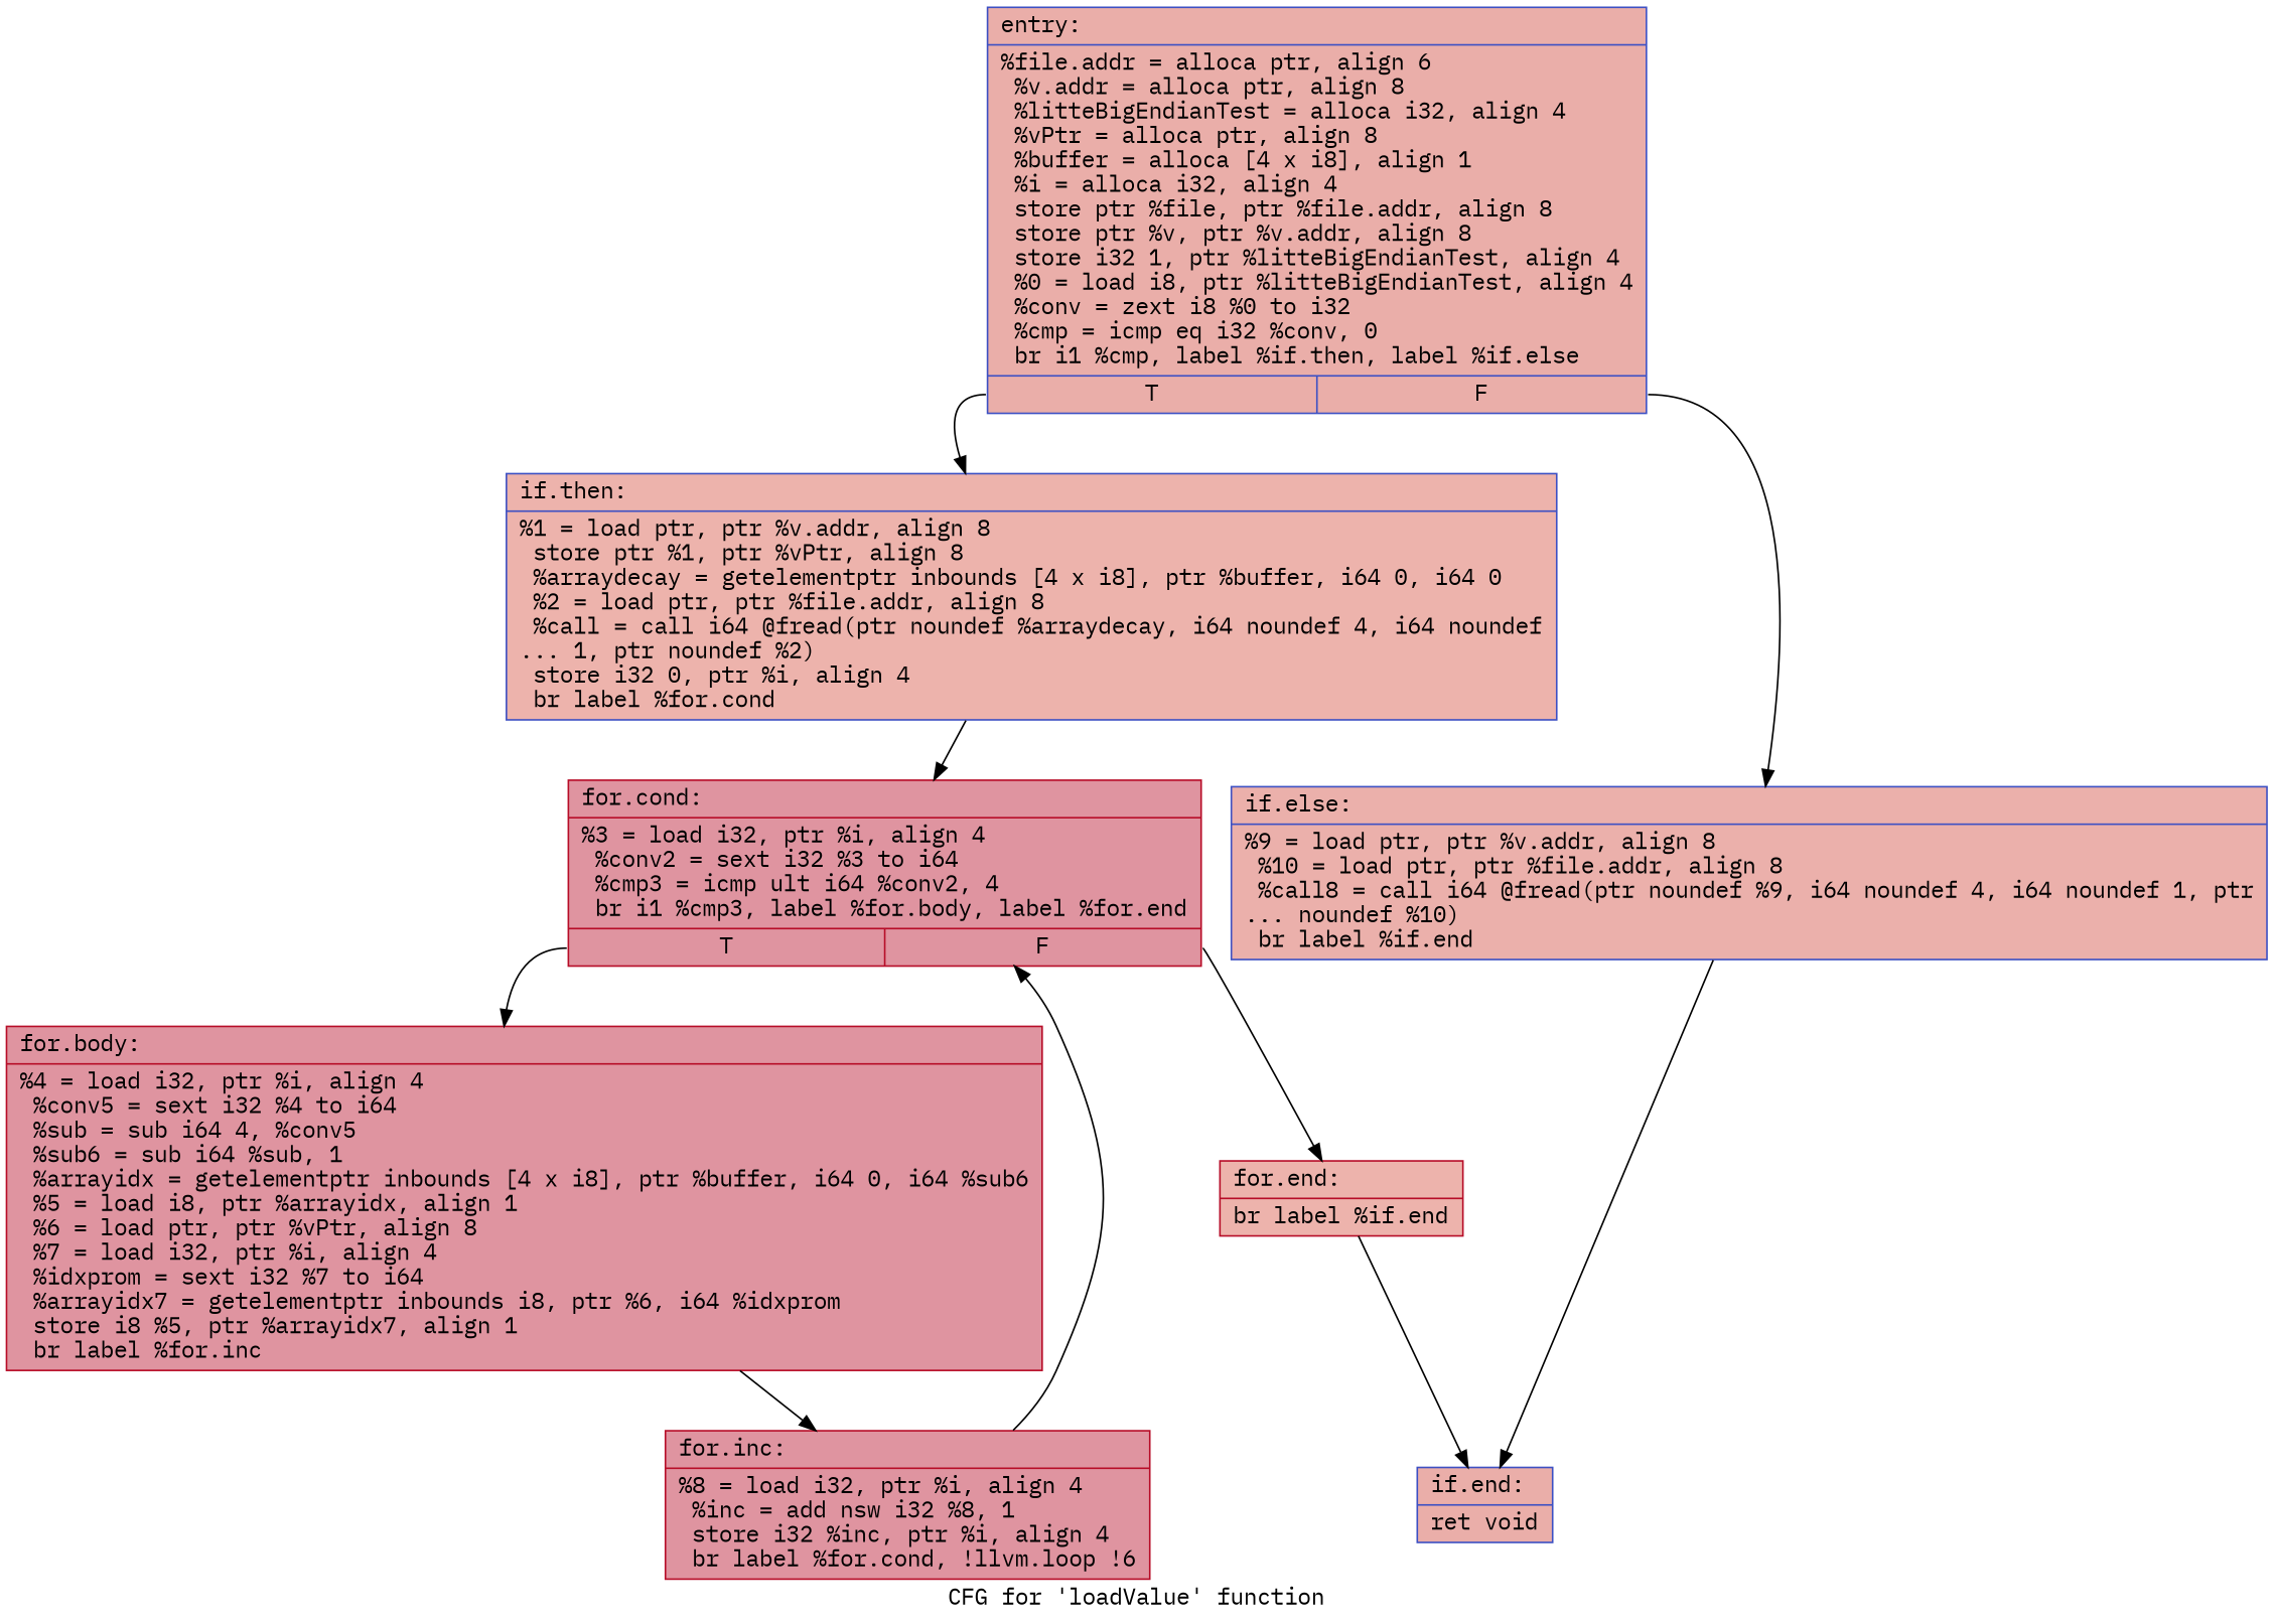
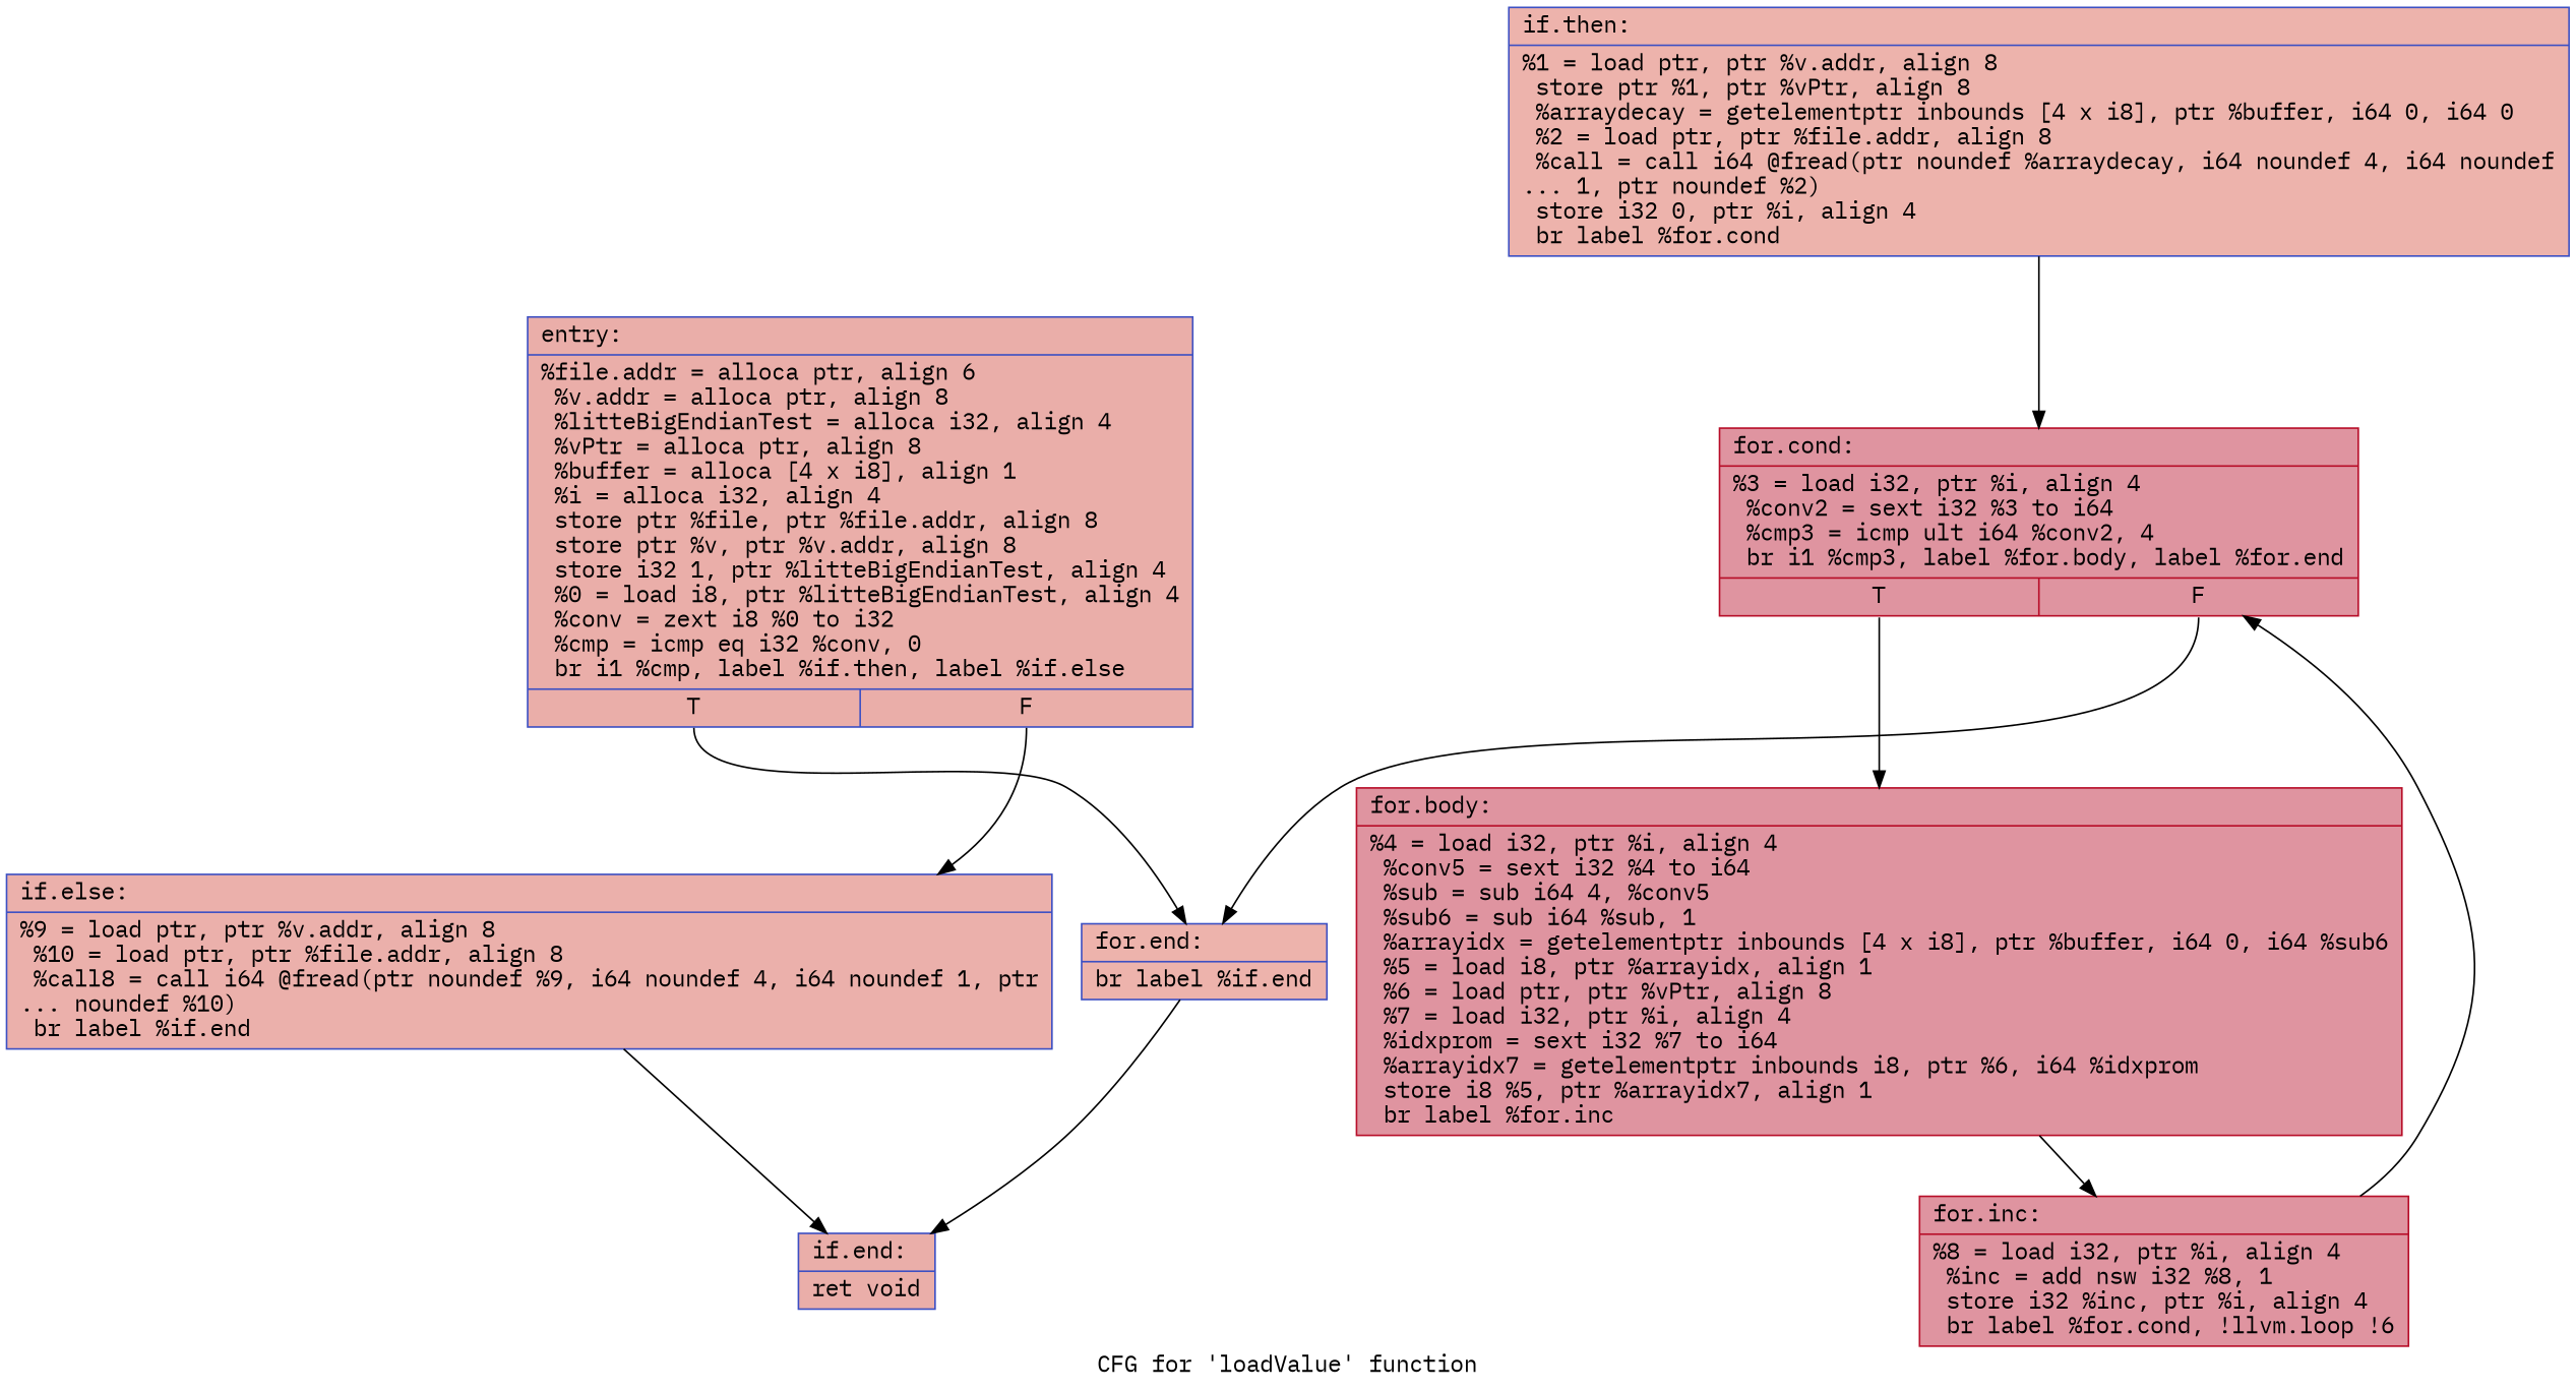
  digraph {
    fontname="IBM Plex Mono"
    label="CFG for 'loadValue' function"
    node [color="#3d50c3ff" fillcolor="#b70d2870" fontname="IBM Plex Mono" shape=record style=filled]
    edge [fontname="IBM Plex Mono"]
    n1 [fillcolor="#d0473d70" label="{entry:\l|  %file.addr = alloca ptr, align 6\l  %v.addr = alloca ptr, align 8\l  %litteBigEndianTest = alloca i32, align 4\l  %vPtr = alloca ptr, align 8\l  %buffer = alloca [4 x i8], align 1\l  %i = alloca i32, align 4\l  store ptr %file, ptr %file.addr, align 8\l  store ptr %v, ptr %v.addr, align 8\l  store i32 1, ptr %litteBigEndianTest, align 4\l  %0 = load i8, ptr %litteBigEndianTest, align 4\l  %conv = zext i8 %0 to i32\l  %cmp = icmp eq i32 %conv, 0\l  br i1 %cmp, label %if.then, label %if.else\l|{<s0>T|<s1>F}}"]
    n2 [fillcolor="#d6524470" label="{if.then:\l|  %1 = load ptr, ptr %v.addr, align 8\l  store ptr %1, ptr %vPtr, align 8\l  %arraydecay = getelementptr inbounds [4 x i8], ptr %buffer, i64 0, i64 0\l  %2 = load ptr, ptr %file.addr, align 8\l  %call = call i64 @fread(ptr noundef %arraydecay, i64 noundef 4, i64 noundef\l... 1, ptr noundef %2)\l  store i32 0, ptr %i, align 4\l  br label %for.cond\l}"]
    n3 [fillcolor="#d24b4070" label="{if.else:\l|  %9 = load ptr, ptr %v.addr, align 8\l  %10 = load ptr, ptr %file.addr, align 8\l  %call8 = call i64 @fread(ptr noundef %9, i64 noundef 4, i64 noundef 1, ptr\l... noundef %10)\l  br label %if.end\l}"]
    n4 [color="#b70d28ff" label="{for.cond:\l|  %3 = load i32, ptr %i, align 4\l  %conv2 = sext i32 %3 to i64\l  %cmp3 = icmp ult i64 %conv2, 4\l  br i1 %cmp3, label %for.body, label %for.end\l|{<s0>T|<s1>F}}"]
    n5 [fillcolor="#d0473d70" label="{if.end:\l|  ret void\l}"]
    n6 [color="#b70d28ff" label="{for.body:\l|  %4 = load i32, ptr %i, align 4\l  %conv5 = sext i32 %4 to i64\l  %sub = sub i64 4, %conv5\l  %sub6 = sub i64 %sub, 1\l  %arrayidx = getelementptr inbounds [4 x i8], ptr %buffer, i64 0, i64 %sub6\l  %5 = load i8, ptr %arrayidx, align 1\l  %6 = load ptr, ptr %vPtr, align 8\l  %7 = load i32, ptr %i, align 4\l  %idxprom = sext i32 %7 to i64\l  %arrayidx7 = getelementptr inbounds i8, ptr %6, i64 %idxprom\l  store i8 %5, ptr %arrayidx7, align 1\l  br label %for.inc\l}"]
-   n7 [color="#b70d28ff" fillcolor="#d6524470" label="{for.end:\l|  br label %if.end\l}"]
+   n7 [fillcolor="#d6524470" label="{for.end:\l|  br label %if.end\l}"]
    n8 [color="#b70d28ff" label="{for.inc:\l|  %8 = load i32, ptr %i, align 4\l  %inc = add nsw i32 %8, 1\l  store i32 %inc, ptr %i, align 4\l  br label %for.cond, !llvm.loop !6\l}"]
-   n1 -> n2 [tailport=s0]
+   n1 -> n7 [tailport=s0]
    n1 -> n3 [tailport=s1]
    n2 -> n4
    n3 -> n5
    n4 -> n6 [tailport=s0]
    n4 -> n7 [tailport=s1]
    n6 -> n8
    n7 -> n5
    n8 -> n4
  }
